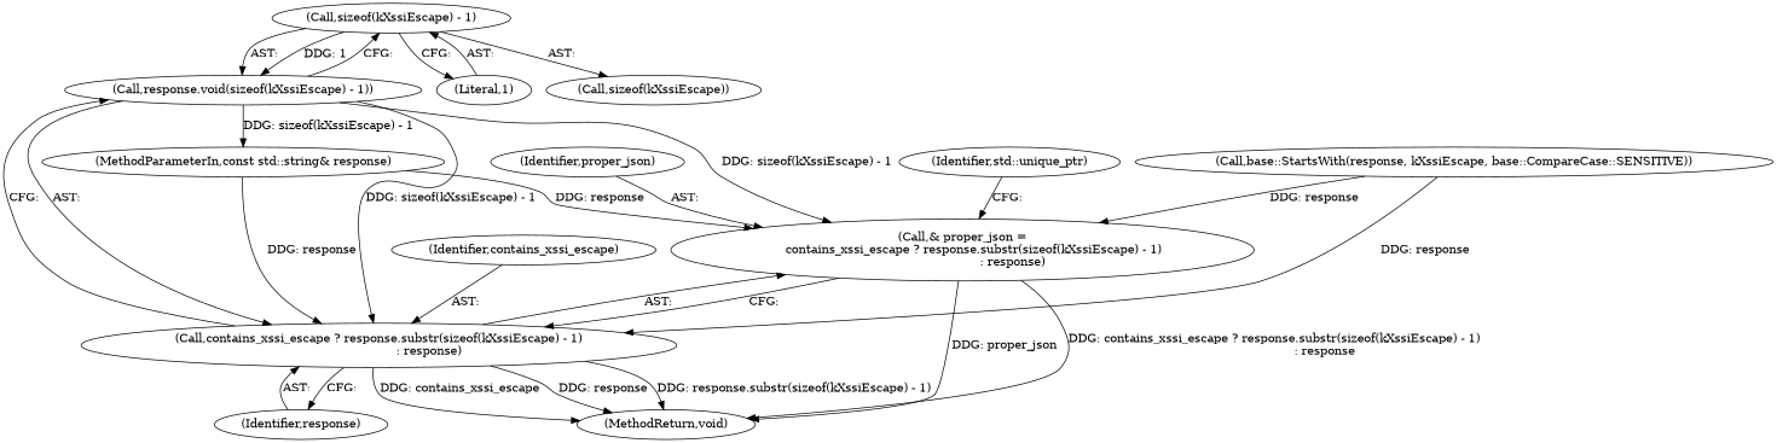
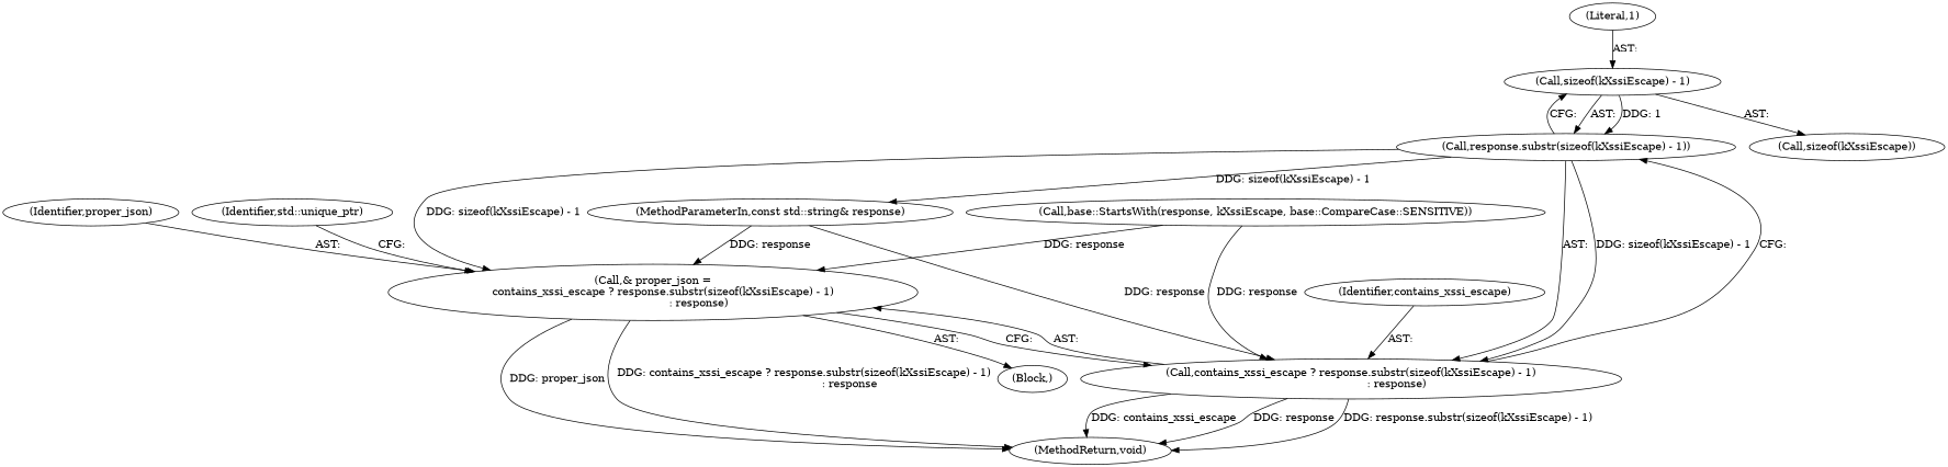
  digraph {
    n1 [label="(Call,sizeof(kXssiEscape) - 1)"]
-   n2 [label="(Call,response.void(sizeof(kXssiEscape) - 1))"]
+   n2 [label="(Call,response.substr(sizeof(kXssiEscape) - 1))"]
    n3 [label="(Literal,1)"]
    n4 [label="(Call,sizeof(kXssiEscape))"]
    n5 [label="(Call,& proper_json =\n      contains_xssi_escape ? response.substr(sizeof(kXssiEscape) - 1)\n                           : response)"]
    n6 [label="(Call,contains_xssi_escape ? response.substr(sizeof(kXssiEscape) - 1)\n                           : response)"]
    n7 [label="(MethodParameterIn,const std::string& response)"]
    n8 [label="(MethodReturn,void)"]
-   n10 [label="(Identifier,response)"]
+   n9 [label="(Block,)"]
    n11 [label="(Identifier,std::unique_ptr)"]
    n12 [label="(Identifier,contains_xssi_escape)"]
    n13 [label="(Call,base::StartsWith(response, kXssiEscape, base::CompareCase::SENSITIVE))"]
    n14 [label="(Identifier,proper_json)"]
    n1 -> n2 [label="AST: "]
    n1 -> n2 [label="DDG: 1"]
-   n1 -> n3 [label="CFG: "]
    n1 -> n4 [label="AST: "]
    n2 -> n1 [label="CFG: "]
    n2 -> n5 [label="DDG: sizeof(kXssiEscape) - 1"]
    n2 -> n6 [label="AST: "]
    n2 -> n6 [label="DDG: sizeof(kXssiEscape) - 1"]
    n2 -> n7 [label="DDG: sizeof(kXssiEscape) - 1"]
    n3 -> n1 [label="AST: "]
    n5 -> n6 [label="CFG: "]
    n5 -> n8 [label="DDG: contains_xssi_escape ? response.substr(sizeof(kXssiEscape) - 1)\n                           : response"]
    n5 -> n8 [label="DDG: proper_json"]
+   n5 -> n9 [label="AST: "]
    n6 -> n2 [label="CFG: "]
    n6 -> n5 [label="AST: "]
    n6 -> n8 [label="DDG: contains_xssi_escape"]
    n6 -> n8 [label="DDG: response"]
    n6 -> n8 [label="DDG: response.substr(sizeof(kXssiEscape) - 1)"]
-   n6 -> n10 [label="CFG: "]
    n7 -> n5 [label="DDG: response"]
    n7 -> n6 [label="DDG: response"]
-   n10 -> n6 [label="AST: "]
    n11 -> n5 [label="CFG: "]
    n12 -> n6 [label="AST: "]
    n13 -> n5 [label="DDG: response"]
    n13 -> n6 [label="DDG: response"]
    n14 -> n5 [label="AST: "]
  }
